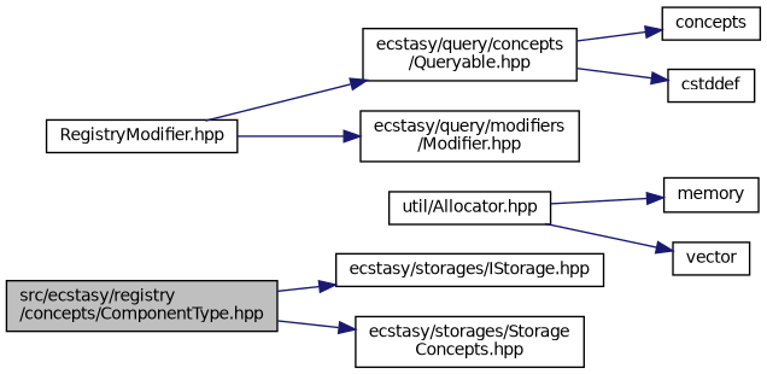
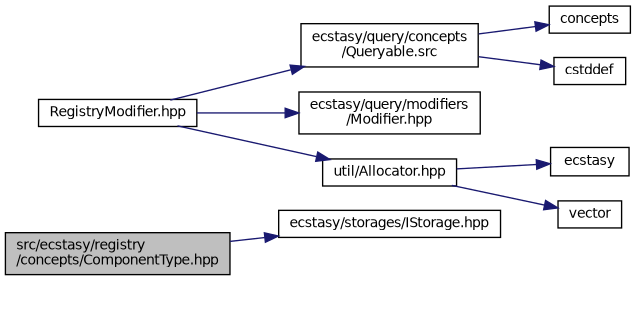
  digraph {
    rankdir=LR
    node [color=black fillcolor=white fontname=Helvetica fontsize=10 shape=record style=filled]
    edge [color=midnightblue fontname=Helvetica fontsize=10 labelfontname=Helvetica labelfontsize=10 style=solid]
    n1 [fillcolor=grey75 fontcolor=black height=0.2 label="src/ecstasy/registry\l/concepts/ComponentType.hpp" width=0.4]
    n2 [height=0.2 label="ecstasy/storages/IStorage.hpp" width=0.4]
-   n3 [height=0.2 label="ecstasy/storages/Storage\lConcepts.hpp" width=0.4]
    n4 [height=0.2 label="RegistryModifier.hpp" width=0.4]
-   n5 [height=0.2 label="ecstasy/query/concepts\l/Queryable.hpp" width=0.4]
+   n5 [height=0.2 label="ecstasy/query/concepts\l/Queryable.src" width=0.4]
    n6 [height=0.2 label="ecstasy/query/modifiers\l/Modifier.hpp" width=0.4]
    n7 [height=0.2 label="util/Allocator.hpp" width=0.4]
    n8 [height=0.2 label=concepts width=0.4]
    n9 [height=0.2 label=cstddef width=0.4]
-   n10 [height=0.2 label=memory width=0.4]
+   n10 [height=0.2 label=ecstasy width=0.4]
    n11 [height=0.2 label=vector width=0.4]
    n1 -> n2
-   n1 -> n3
    n4 -> n5
    n4 -> n6
+   n4 -> n7
    n5 -> n8
    n5 -> n9
    n7 -> n10
    n7 -> n11
  }
